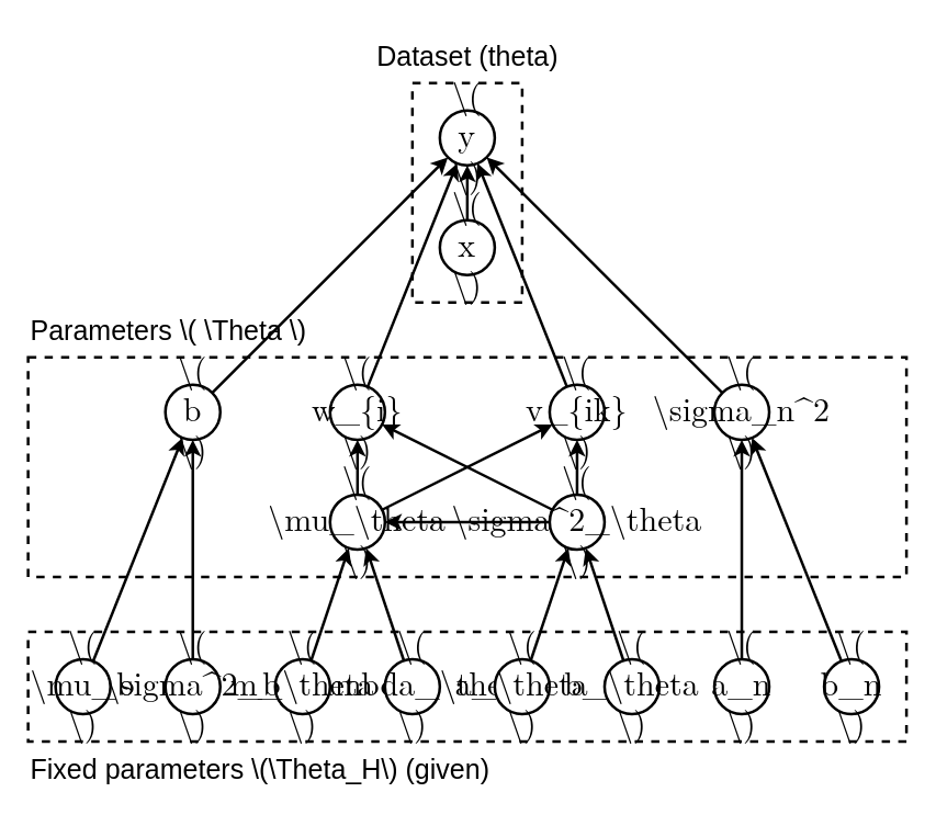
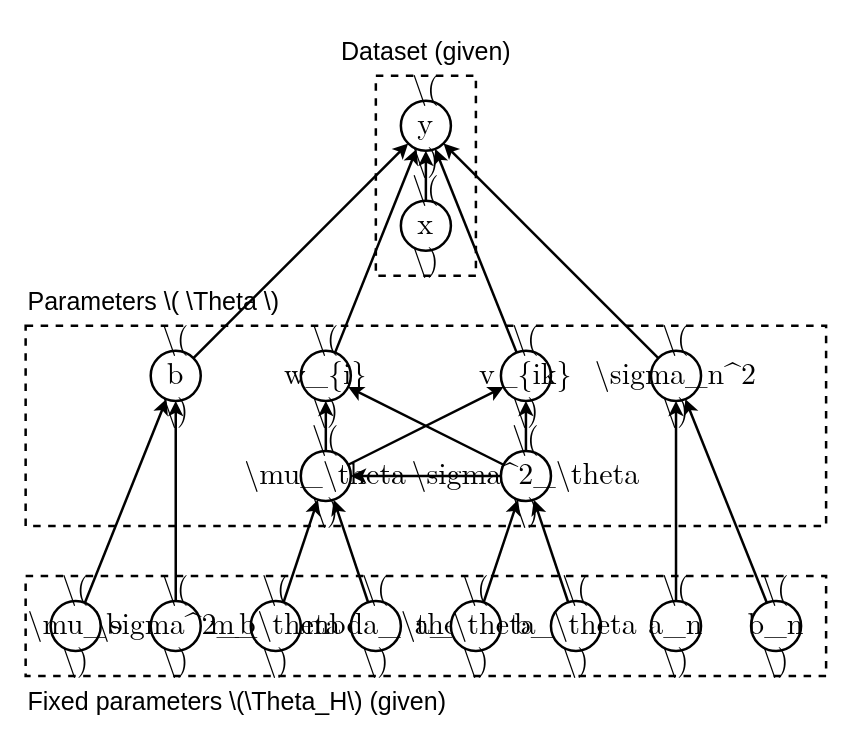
  <mxCell id="0" />
  <mxCell id="1" parent="0" />
  <mxCell id="2" style="html=1;fontFamily=Latin Modern Roman;fontSize=24;strokeWidth=2;" parent="1" source="3" target="10" edge="1"><mxGeometry relative="1" as="geometry"><mxPoint x="370" y="140" as="targetPoint" /></mxGeometry></mxCell>
  <mxCell id="3" value="\( x \)" style="ellipse;whiteSpace=wrap;html=1;fontSize=24;fontFamily=Latin Modern Roman;verticalAlign=middle;spacing=2;spacingTop=-6;strokeWidth=2;" parent="1" vertex="1"><mxGeometry x="320" y="160" width="40" height="40" as="geometry" /></mxCell>
  <mxCell id="4" style="html=1;strokeWidth=2;fontFamily=Latin Modern Roman;fontSize=24;" parent="1" source="5" edge="1" target="10"><mxGeometry relative="1" as="geometry"><mxPoint x="300" y="200" as="targetPoint" /></mxGeometry></mxCell>
  <mxCell id="5" value="\( w_{i} \)" style="ellipse;whiteSpace=wrap;html=1;fontSize=24;fontFamily=Latin Modern Roman;verticalAlign=middle;spacing=2;spacingTop=-6;strokeWidth=2;" parent="1" vertex="1"><mxGeometry x="240" y="280" width="40" height="40" as="geometry" /></mxCell>
  <mxCell id="6" style="html=1;strokeWidth=2;fontFamily=Latin Modern Roman;fontSize=24;" parent="1" source="7" edge="1" target="10"><mxGeometry relative="1" as="geometry"><mxPoint x="300" y="170" as="targetPoint" /></mxGeometry></mxCell>
  <mxCell id="7" value="\( v_{ik} \)" style="ellipse;whiteSpace=wrap;html=1;fontSize=24;fontFamily=Latin Modern Roman;verticalAlign=middle;spacing=2;spacingTop=-6;strokeWidth=2;" parent="1" vertex="1"><mxGeometry x="400" y="280" width="40" height="40" as="geometry" /></mxCell>
  <mxCell id="8" style="html=1;strokeWidth=2;fontFamily=Latin Modern Roman;fontSize=24;" parent="1" source="9" edge="1" target="10"><mxGeometry relative="1" as="geometry"><mxPoint x="300" y="200" as="targetPoint" /><Array as="points" /><mxPoint x="220" y="290" as="sourcePoint" /></mxGeometry></mxCell>
  <mxCell id="9" value="\( b \)" style="ellipse;whiteSpace=wrap;html=1;fontSize=24;fontFamily=Latin Modern Roman;verticalAlign=middle;spacing=2;spacingTop=-6;strokeWidth=2;" parent="1" vertex="1"><mxGeometry x="120" y="280" width="40" height="40" as="geometry" /></mxCell>
  <mxCell id="10" value="\( y \)" style="ellipse;whiteSpace=wrap;html=1;fontSize=24;fontFamily=Latin Modern Roman;verticalAlign=middle;spacing=2;spacingTop=-6;strokeWidth=2;" parent="1" vertex="1"><mxGeometry x="320" y="80" width="40" height="40" as="geometry" /></mxCell>
  <mxCell id="11" style="html=1;strokeWidth=2;fontFamily=Latin Modern Roman;fontSize=24;" parent="1" source="12" target="10" edge="1"><mxGeometry relative="1" as="geometry" /></mxCell>
  <mxCell id="12" value="\( \sigma_n^2 \)" style="ellipse;whiteSpace=wrap;html=1;fontSize=24;fontFamily=Latin Modern Roman;verticalAlign=middle;spacing=2;spacingTop=-6;strokeWidth=2;" parent="1" vertex="1"><mxGeometry x="520" y="280" width="40" height="40" as="geometry" /></mxCell>
  <mxCell id="13" style="html=1;strokeWidth=2;" edge="1" parent="1" source="14" target="12"><mxGeometry relative="1" as="geometry" /></mxCell>
  <mxCell id="14" value="\( b_n \)" style="ellipse;whiteSpace=wrap;html=1;fontSize=24;fontFamily=Latin Modern Roman;verticalAlign=middle;spacing=2;spacingTop=-6;strokeWidth=2;direction=south;" vertex="1" parent="1"><mxGeometry x="600" y="480" width="40" height="40" as="geometry" /></mxCell>
  <mxCell id="15" style="html=1;strokeWidth=2;" edge="1" parent="1" source="17" target="5"><mxGeometry relative="1" as="geometry" /></mxCell>
  <mxCell id="16" style="html=1;strokeWidth=2;" edge="1" parent="1" source="17" target="7"><mxGeometry relative="1" as="geometry" /></mxCell>
  <mxCell id="17" value="\( \mu_\theta&lt;br&gt;\)" style="ellipse;whiteSpace=wrap;html=1;fontSize=24;fontFamily=Latin Modern Roman;verticalAlign=middle;spacing=2;spacingTop=-6;strokeWidth=2;" vertex="1" parent="1"><mxGeometry x="240" y="360" width="40" height="40" as="geometry" /></mxCell>
  <mxCell id="18" style="html=1;strokeWidth=2;" edge="1" parent="1" source="21" target="7"><mxGeometry relative="1" as="geometry" /></mxCell>
  <mxCell id="19" style="html=1;strokeWidth=2;" edge="1" parent="1" source="21" target="17"><mxGeometry relative="1" as="geometry" /></mxCell>
  <mxCell id="20" style="html=1;strokeWidth=2;" edge="1" parent="1" source="21" target="5"><mxGeometry relative="1" as="geometry"><mxPoint x="420" y="370" as="sourcePoint" /></mxGeometry></mxCell>
  <mxCell id="21" value="\( \sigma^2_\theta&lt;br&gt;\)" style="ellipse;whiteSpace=wrap;html=1;fontSize=24;fontFamily=Latin Modern Roman;verticalAlign=middle;spacing=2;spacingTop=-6;strokeWidth=2;" vertex="1" parent="1"><mxGeometry x="400" y="360" width="40" height="40" as="geometry" /></mxCell>
  <mxCell id="22" style="html=1;strokeWidth=2;" edge="1" parent="1" source="23" target="17"><mxGeometry relative="1" as="geometry" /></mxCell>
  <mxCell id="23" value="\( \lambda_\theta&lt;br&gt;\)" style="ellipse;whiteSpace=wrap;html=1;fontSize=24;fontFamily=Latin Modern Roman;verticalAlign=middle;spacing=2;spacingTop=-6;strokeWidth=2;" vertex="1" parent="1"><mxGeometry x="280" y="480" width="40" height="40" as="geometry" /></mxCell>
  <mxCell id="24" style="html=1;strokeWidth=2;" edge="1" parent="1" source="25" target="17"><mxGeometry relative="1" as="geometry" /></mxCell>
  <mxCell id="25" value="\( m_\theta&lt;br&gt;\)" style="ellipse;whiteSpace=wrap;html=1;fontSize=24;fontFamily=Latin Modern Roman;verticalAlign=middle;spacing=2;spacingTop=-6;strokeWidth=2;" vertex="1" parent="1"><mxGeometry x="200" y="480" width="40" height="40" as="geometry" /></mxCell>
  <mxCell id="26" style="edgeStyle=none;html=1;strokeWidth=2;" edge="1" parent="1" source="27" target="21"><mxGeometry relative="1" as="geometry" /></mxCell>
  <mxCell id="27" value="\( a_\theta&lt;br&gt;\)" style="ellipse;whiteSpace=wrap;html=1;fontSize=24;fontFamily=Latin Modern Roman;verticalAlign=middle;spacing=2;spacingTop=-6;strokeWidth=2;" vertex="1" parent="1"><mxGeometry x="360" y="480" width="40" height="40" as="geometry" /></mxCell>
  <mxCell id="28" style="edgeStyle=none;html=1;strokeWidth=2;" edge="1" parent="1" source="29" target="21"><mxGeometry relative="1" as="geometry" /></mxCell>
  <mxCell id="29" value="\( b_\theta&lt;br&gt;\)" style="ellipse;whiteSpace=wrap;html=1;fontSize=24;fontFamily=Latin Modern Roman;verticalAlign=middle;spacing=2;spacingTop=-6;strokeWidth=2;" vertex="1" parent="1"><mxGeometry x="440" y="480" width="40" height="40" as="geometry" /></mxCell>
  <mxCell id="30" style="edgeStyle=none;html=1;strokeWidth=2;" edge="1" parent="1" source="31" target="9"><mxGeometry relative="1" as="geometry" /></mxCell>
  <mxCell id="31" value="\( \mu_b \)" style="ellipse;whiteSpace=wrap;html=1;fontSize=24;fontFamily=Latin Modern Roman;verticalAlign=middle;spacing=2;spacingTop=-6;strokeWidth=2;" vertex="1" parent="1"><mxGeometry x="40" y="480" width="40" height="40" as="geometry" /></mxCell>
  <mxCell id="32" style="edgeStyle=none;html=1;strokeWidth=2;" edge="1" parent="1" source="33" target="9"><mxGeometry relative="1" as="geometry" /></mxCell>
  <mxCell id="33" value="\( \sigma^2_b \)" style="ellipse;whiteSpace=wrap;html=1;fontSize=24;fontFamily=Latin Modern Roman;verticalAlign=middle;spacing=2;spacingTop=-6;strokeWidth=2;" vertex="1" parent="1"><mxGeometry x="120" y="480" width="40" height="40" as="geometry" /></mxCell>
  <mxCell id="34" style="edgeStyle=none;html=1;strokeWidth=2;" edge="1" parent="1" source="35" target="12"><mxGeometry relative="1" as="geometry" /></mxCell>
  <mxCell id="35" value="\( a_n \)" style="ellipse;whiteSpace=wrap;html=1;fontSize=24;fontFamily=Latin Modern Roman;verticalAlign=middle;spacing=2;spacingTop=-6;strokeWidth=2;direction=south;" vertex="1" parent="1"><mxGeometry x="520" y="480" width="40" height="40" as="geometry" /></mxCell>
  <mxCell id="36" value="" style="whiteSpace=wrap;html=1;fillColor=none;strokeWidth=2;dashed=1;" vertex="1" parent="1"><mxGeometry x="300" y="60" width="80" height="160" as="geometry" /></mxCell>
- <mxCell id="37" value="Dataset (theta)" style="text;html=1;align=center;verticalAlign=middle;resizable=0;points=[];autosize=1;strokeColor=none;fillColor=none;fontFamily=Arial;fontSize=20;" vertex="1" parent="1"><mxGeometry x="260" y="20" width="160" height="40" as="geometry" /></mxCell>
+ <mxCell id="37" value="Dataset (given)" style="text;html=1;align=center;verticalAlign=middle;resizable=0;points=[];autosize=1;strokeColor=none;fillColor=none;fontFamily=Arial;fontSize=20;" vertex="1" parent="1"><mxGeometry x="260" y="20" width="160" height="40" as="geometry" /></mxCell>
  <mxCell id="38" value="" style="whiteSpace=wrap;html=1;fillColor=none;strokeWidth=2;dashed=1;" vertex="1" parent="1"><mxGeometry x="20" y="460" width="640" height="80" as="geometry" /></mxCell>
  <mxCell id="39" value="Fixed parameters \(\Theta_H\) (given)" style="text;html=1;align=left;verticalAlign=middle;resizable=0;points=[];autosize=1;strokeColor=none;fillColor=none;fontFamily=Arial;fontSize=20;" vertex="1" parent="1"><mxGeometry x="20" y="540" width="360" height="40" as="geometry" /></mxCell>
  <mxCell id="40" value="Parameters \( \Theta \)" style="text;html=1;align=left;verticalAlign=middle;resizable=0;points=[];autosize=1;strokeColor=none;fillColor=none;fontFamily=Arial;fontSize=20;" vertex="1" parent="1"><mxGeometry x="20" y="220" width="220" height="40" as="geometry" /></mxCell>
  <mxCell id="41" value="" style="whiteSpace=wrap;html=1;fillColor=none;strokeWidth=2;dashed=1;" vertex="1" parent="1"><mxGeometry x="20" y="260" width="640" height="160" as="geometry" /></mxCell>
